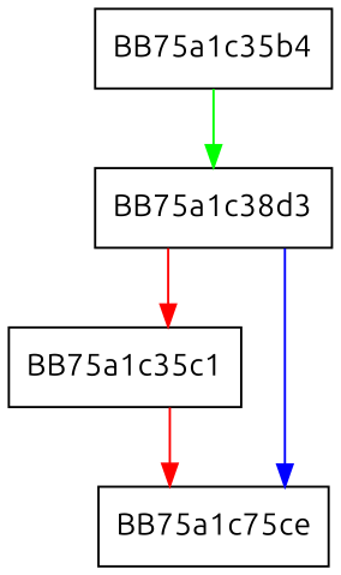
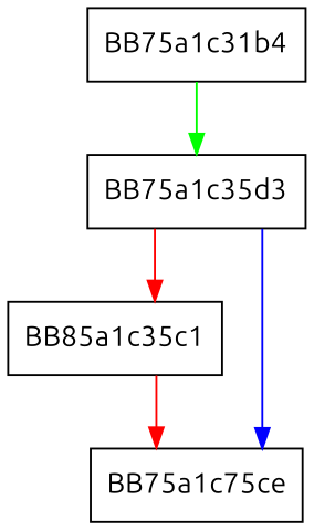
  digraph {
    fontname=Ubuntu
    splines=ortho
    node [fontname=Ubuntu shape=box]
    edge [color=red fontname=Ubuntu]
-   BB75a1c35b4
-   BB75a1c35d3 [label=BB75a1c38d3]
-   BB75a1c35c1
+   BB75a1c35b4 [label=BB75a1c31b4]
+   BB75a1c35d3
+   BB75a1c35c1 [label=BB85a1c35c1]
    n4 [label=BB75a1c75ce]
    BB75a1c35b4 -> BB75a1c35d3 [color=green]
    BB75a1c35d3 -> BB75a1c35c1
    BB75a1c35d3 -> n4 [color=blue]
    BB75a1c35c1 -> n4
  }
